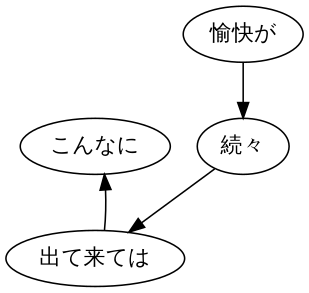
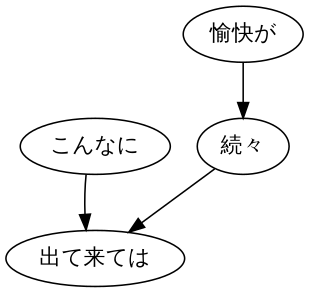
  digraph {
    n1 [label="こんなに"]
    n2 [label="出て来ては"]
    n3 [label="愉快が"]
    n4 [label="続々"]
-   n2 -> n1
+   n1 -> n2
    n3 -> n4
    n4 -> n2
  }
